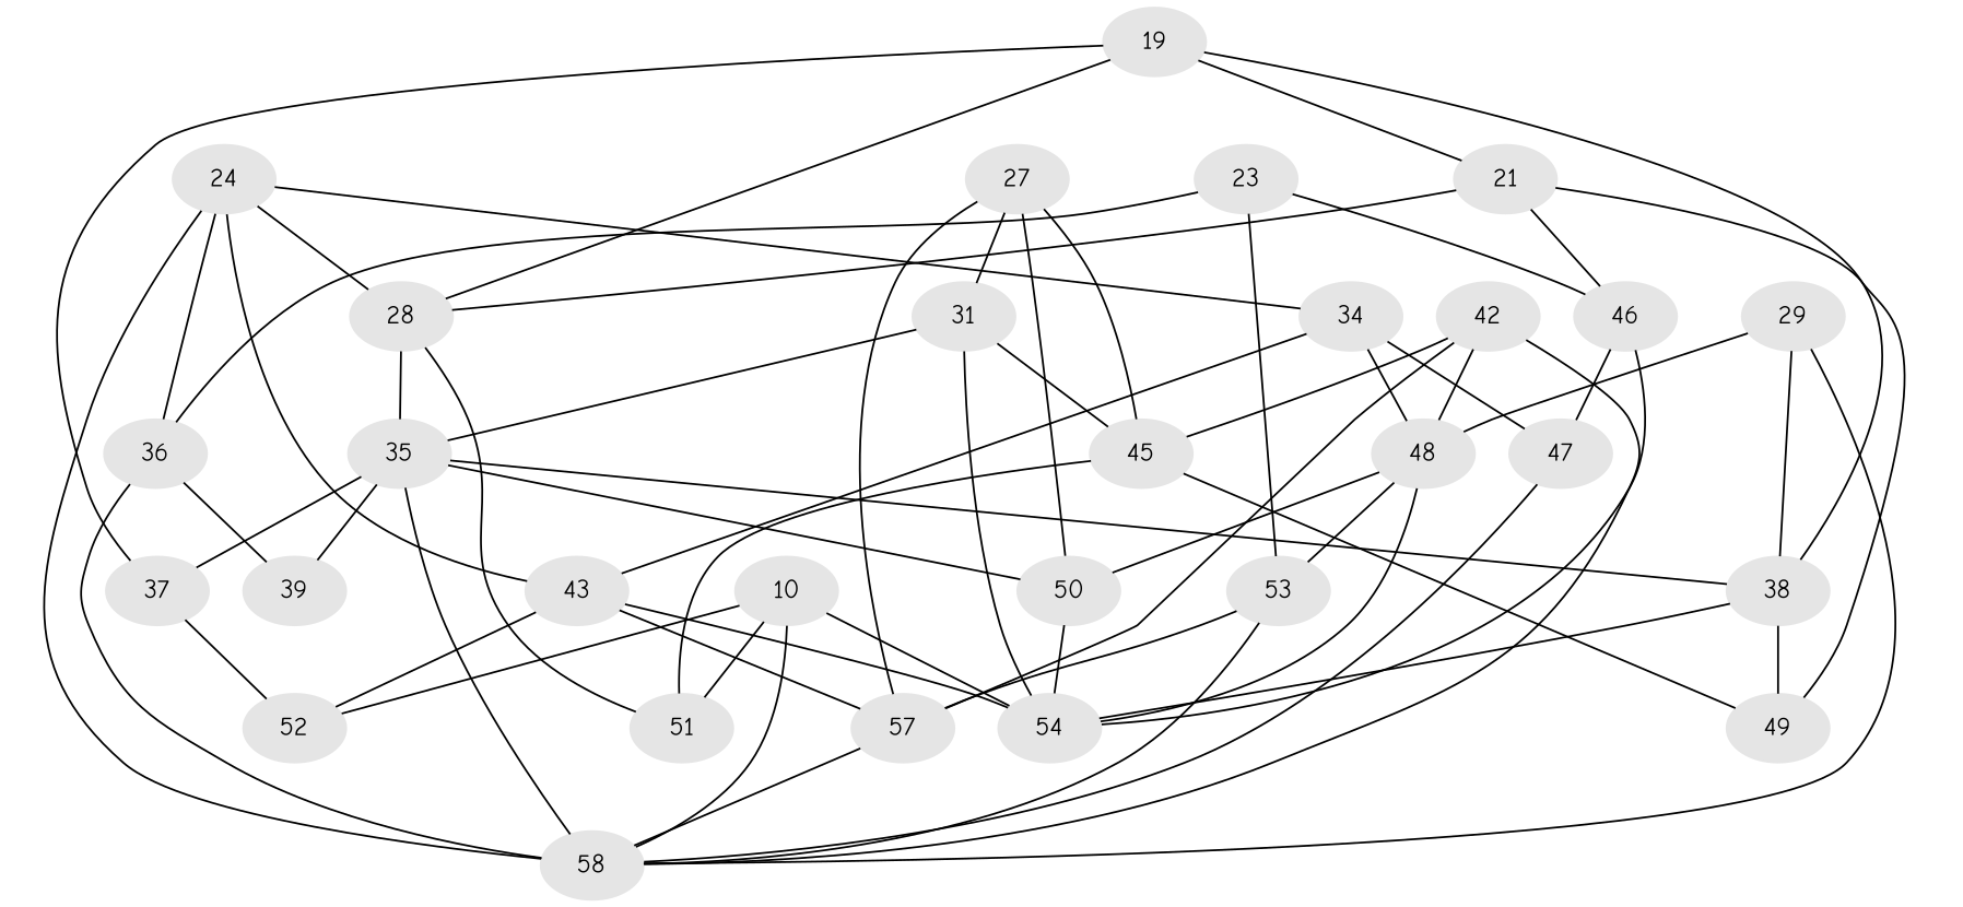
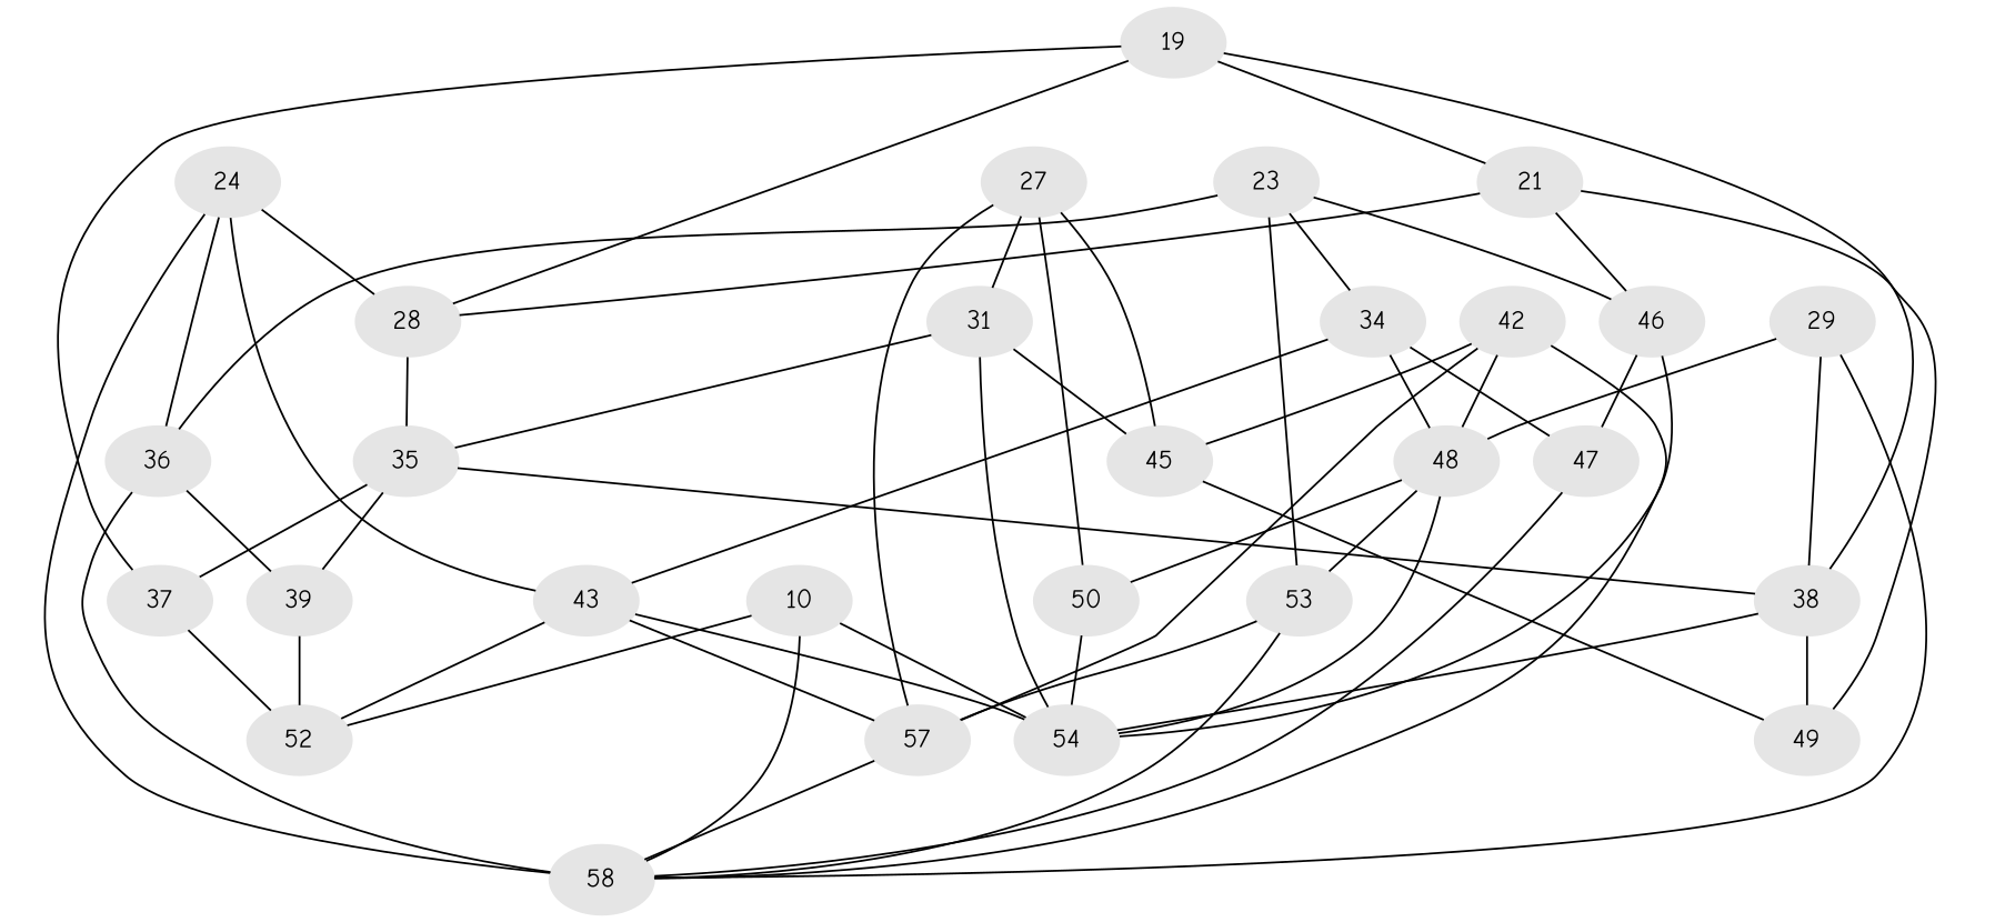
  graph {
    fontname="Comic Neue"
    node [color=gray90 fontname="Comic Neue" style=filled]
    edge [fontname="Comic Neue"]
    10 [super="+4"]
-   51
    52 [super="+1"]
    54 [super="+40"]
    58 [super="+11+55+26+56"]
    19
    21
    37
    38 [super="+18"]
    28 [super="+16"]
    46
    49
    31 [super="+25"]
    45 [super="+5"]
    35 [super="+17+8"]
    47
    36 [super="+30"]
    39
    n19 [label=23]
    53 [super="+13"]
    57 [super="+23"]
    24 [super="+7"]
    34 [super="+33"]
    43 [super="+14"]
    48 [super="+32+20"]
    27
    50
    29 [super="+9"]
    42 [super="+41"]
-   10 -- 51 [weight=2]
    10 -- 52
    10 -- 54
    10 -- 58 [weight=2]
    19 -- 21
    19 -- 37
    19 -- 38
    19 -- 28
    21 -- 28
    21 -- 46
    21 -- 49
    37 -- 52 [weight=2]
    38 -- 54
    38 -- 49
-   28 -- 51
    28 -- 35 [weight=3]
    46 -- 54
    46 -- 47
    31 -- 54 [weight=2]
    31 -- 45
    31 -- 35
-   45 -- 51
    45 -- 49 [weight=2]
-   35 -- 58 [weight=5]
    35 -- 37
    35 -- 38
    35 -- 39 [weight=2]
-   35 -- 50
    47 -- 58
    36 -- 58 [weight=2]
    36 -- 39
+   39 -- 52
    n19 -- 46
    n19 -- 36
    n19 -- 53 [weight=2]
    53 -- 58
    53 -- 57 [weight=2]
    57 -- 58
    24 -- 58
    24 -- 28
    24 -- 36 [weight=2]
-   24 -- 34
+   n19 -- 34
    24 -- 43
    34 -- 47 [weight=2]
    34 -- 43
    34 -- 48 [weight=2]
    43 -- 52 [weight=2]
    43 -- 54
    43 -- 57
    48 -- 54
    48 -- 53
    48 -- 50
    27 -- 31
    27 -- 45
    27 -- 57
    27 -- 50
    50 -- 54
    29 -- 58 [weight=2]
    29 -- 38 [weight=2]
    29 -- 48 [weight=2]
    42 -- 58
    42 -- 45
    42 -- 57
    42 -- 48 [weight=2]
  }
